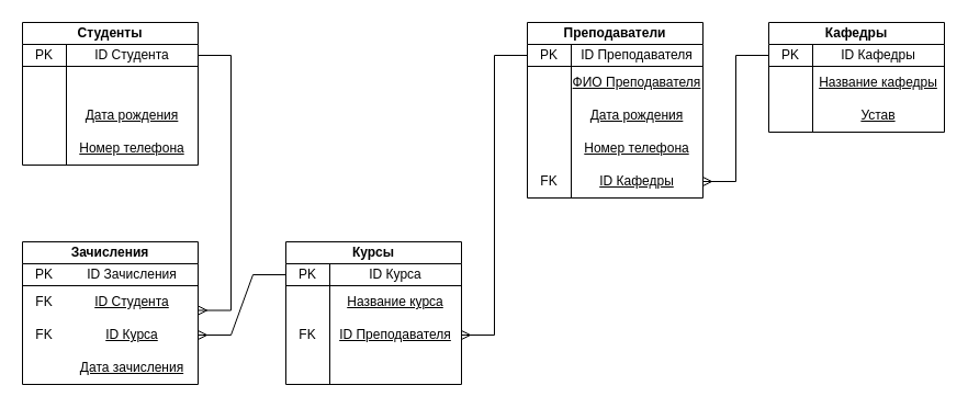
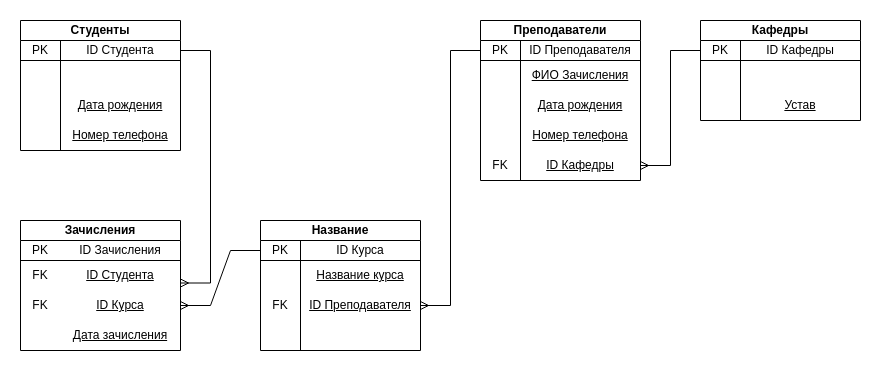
  <mxCell id="0" />
  <mxCell id="1" parent="0" />
  <mxCell id="2" value="Студенты" style="swimlane;whiteSpace=wrap;html=1;fillColor=#FFFFFF;startSize=20;" vertex="1" parent="1"><mxGeometry x="20" y="20" width="160" height="130" as="geometry" /></mxCell>
  <mxCell id="3" value="PK" style="text;html=1;align=center;verticalAlign=middle;whiteSpace=wrap;rounded=0;" vertex="1" parent="2"><mxGeometry y="20" width="40" height="20" as="geometry" /></mxCell>
  <mxCell id="4" value="ID Студента" style="text;html=1;align=center;verticalAlign=middle;whiteSpace=wrap;rounded=0;" vertex="1" parent="2"><mxGeometry x="40" y="20" width="120" height="20" as="geometry" /></mxCell>
  <mxCell id="5" value="Дата рождения" style="text;html=1;align=center;verticalAlign=middle;whiteSpace=wrap;rounded=0;fontStyle=4" vertex="1" parent="2"><mxGeometry x="40" y="70" width="120" height="30" as="geometry" /></mxCell>
  <mxCell id="6" value="" style="endArrow=none;html=1;rounded=0;entryX=0;entryY=0;entryDx=0;entryDy=0;exitX=0.25;exitY=1;exitDx=0;exitDy=0;" edge="1" parent="2" source="2" target="4"><mxGeometry width="50" height="50" relative="1" as="geometry"><mxPoint x="160" y="120" as="sourcePoint" /><mxPoint x="210" y="70" as="targetPoint" /></mxGeometry></mxCell>
  <mxCell id="7" value="Номер телефона" style="text;html=1;align=center;verticalAlign=middle;whiteSpace=wrap;rounded=0;fontStyle=4" vertex="1" parent="2"><mxGeometry x="40" y="100" width="120" height="30" as="geometry" /></mxCell>
  <mxCell id="8" value="" style="endArrow=none;html=1;rounded=0;entryX=0;entryY=1;entryDx=0;entryDy=0;exitX=1;exitY=1;exitDx=0;exitDy=0;" edge="1" parent="2" source="4" target="3"><mxGeometry width="50" height="50" relative="1" as="geometry"><mxPoint x="200" y="40" as="sourcePoint" /><mxPoint x="250" y="70" as="targetPoint" /></mxGeometry></mxCell>
  <mxCell id="9" value="Преподаватели" style="swimlane;whiteSpace=wrap;html=1;fillColor=#FFFFFF;startSize=20;" vertex="1" parent="1"><mxGeometry x="480" y="20" width="160" height="160" as="geometry" /></mxCell>
  <mxCell id="10" value="PK" style="text;html=1;align=center;verticalAlign=middle;whiteSpace=wrap;rounded=0;" vertex="1" parent="9"><mxGeometry y="20" width="40" height="20" as="geometry" /></mxCell>
  <mxCell id="11" value="ID Преподавателя" style="text;html=1;align=center;verticalAlign=middle;whiteSpace=wrap;rounded=0;" vertex="1" parent="9"><mxGeometry x="40" y="20" width="120" height="20" as="geometry" /></mxCell>
- <mxCell id="12" value="ФИО Преподавателя" style="text;html=1;align=center;verticalAlign=middle;whiteSpace=wrap;rounded=0;fontStyle=4;fontSize=12;" vertex="1" parent="9"><mxGeometry x="40" y="40" width="120" height="30" as="geometry" /></mxCell>
+ <mxCell id="12" value="ФИО Зачисления" style="text;html=1;align=center;verticalAlign=middle;whiteSpace=wrap;rounded=0;fontStyle=4;fontSize=12;" vertex="1" parent="9"><mxGeometry x="40" y="40" width="120" height="30" as="geometry" /></mxCell>
  <mxCell id="13" value="Дата рождения" style="text;html=1;align=center;verticalAlign=middle;whiteSpace=wrap;rounded=0;fontStyle=4" vertex="1" parent="9"><mxGeometry x="40" y="70" width="120" height="30" as="geometry" /></mxCell>
  <mxCell id="14" value="" style="endArrow=none;html=1;rounded=0;entryX=0;entryY=0;entryDx=0;entryDy=0;exitX=0.25;exitY=1;exitDx=0;exitDy=0;" edge="1" parent="9" source="9" target="11"><mxGeometry width="50" height="50" relative="1" as="geometry"><mxPoint x="160" y="120" as="sourcePoint" /><mxPoint x="210" y="70" as="targetPoint" /></mxGeometry></mxCell>
  <mxCell id="15" value="Номер телефона" style="text;html=1;align=center;verticalAlign=middle;whiteSpace=wrap;rounded=0;fontStyle=4" vertex="1" parent="9"><mxGeometry x="40" y="100" width="120" height="30" as="geometry" /></mxCell>
  <mxCell id="16" value="" style="endArrow=none;html=1;rounded=0;entryX=0;entryY=1;entryDx=0;entryDy=0;exitX=1;exitY=1;exitDx=0;exitDy=0;" edge="1" parent="9" source="11" target="10"><mxGeometry width="50" height="50" relative="1" as="geometry"><mxPoint x="200" y="40" as="sourcePoint" /><mxPoint x="250" y="70" as="targetPoint" /></mxGeometry></mxCell>
  <mxCell id="17" value="ID Кафедры" style="text;html=1;align=center;verticalAlign=middle;whiteSpace=wrap;rounded=0;fontStyle=4" vertex="1" parent="9"><mxGeometry x="40" y="130" width="120" height="30" as="geometry" /></mxCell>
  <mxCell id="18" value="FK" style="text;html=1;align=center;verticalAlign=middle;whiteSpace=wrap;rounded=0;" vertex="1" parent="9"><mxGeometry y="135" width="40" height="20" as="geometry" /></mxCell>
- <mxCell id="19" value="Курсы" style="swimlane;whiteSpace=wrap;html=1;fillColor=#FFFFFF;startSize=20;" vertex="1" parent="1"><mxGeometry x="260" y="220" width="160" height="130" as="geometry" /></mxCell>
+ <mxCell id="19" value="Название" style="swimlane;whiteSpace=wrap;html=1;fillColor=#FFFFFF;startSize=20;" vertex="1" parent="1"><mxGeometry x="260" y="220" width="160" height="130" as="geometry" /></mxCell>
  <mxCell id="20" value="PK" style="text;html=1;align=center;verticalAlign=middle;whiteSpace=wrap;rounded=0;" vertex="1" parent="19"><mxGeometry y="20" width="40" height="20" as="geometry" /></mxCell>
  <mxCell id="21" value="ID Курса" style="text;html=1;align=center;verticalAlign=middle;whiteSpace=wrap;rounded=0;" vertex="1" parent="19"><mxGeometry x="40" y="20" width="120" height="20" as="geometry" /></mxCell>
  <mxCell id="22" value="Название курса" style="text;html=1;align=center;verticalAlign=middle;whiteSpace=wrap;rounded=0;fontStyle=4;fontSize=12;" vertex="1" parent="19"><mxGeometry x="40" y="40" width="120" height="30" as="geometry" /></mxCell>
  <mxCell id="23" value="ID Преподавателя" style="text;html=1;align=center;verticalAlign=middle;whiteSpace=wrap;rounded=0;fontStyle=4" vertex="1" parent="19"><mxGeometry x="40" y="70" width="120" height="30" as="geometry" /></mxCell>
  <mxCell id="24" value="" style="endArrow=none;html=1;rounded=0;entryX=0;entryY=0;entryDx=0;entryDy=0;exitX=0.25;exitY=1;exitDx=0;exitDy=0;" edge="1" parent="19" source="19" target="21"><mxGeometry width="50" height="50" relative="1" as="geometry"><mxPoint x="160" y="120" as="sourcePoint" /><mxPoint x="210" y="70" as="targetPoint" /></mxGeometry></mxCell>
  <mxCell id="25" value="" style="endArrow=none;html=1;rounded=0;entryX=0;entryY=1;entryDx=0;entryDy=0;exitX=1;exitY=1;exitDx=0;exitDy=0;" edge="1" parent="19" source="21" target="20"><mxGeometry width="50" height="50" relative="1" as="geometry"><mxPoint x="200" y="40" as="sourcePoint" /><mxPoint x="250" y="70" as="targetPoint" /></mxGeometry></mxCell>
  <mxCell id="26" value="FK" style="text;html=1;align=center;verticalAlign=middle;whiteSpace=wrap;rounded=0;" vertex="1" parent="19"><mxGeometry y="75" width="40" height="20" as="geometry" /></mxCell>
  <mxCell id="27" value="Кафедры" style="swimlane;whiteSpace=wrap;html=1;fillColor=#FFFFFF;startSize=20;" vertex="1" parent="1"><mxGeometry x="700" y="20" width="160" height="100" as="geometry" /></mxCell>
  <mxCell id="28" value="PK" style="text;html=1;align=center;verticalAlign=middle;whiteSpace=wrap;rounded=0;" vertex="1" parent="27"><mxGeometry y="20" width="40" height="20" as="geometry" /></mxCell>
  <mxCell id="29" value="ID Кафедры" style="text;html=1;align=center;verticalAlign=middle;whiteSpace=wrap;rounded=0;" vertex="1" parent="27"><mxGeometry x="40" y="20" width="120" height="20" as="geometry" /></mxCell>
- <mxCell id="30" value="Название кафедры" style="text;html=1;align=center;verticalAlign=middle;whiteSpace=wrap;rounded=0;fontStyle=4;fontSize=12;" vertex="1" parent="27"><mxGeometry x="40" y="40" width="120" height="30" as="geometry" /></mxCell>
  <mxCell id="31" value="" style="endArrow=none;html=1;rounded=0;entryX=0;entryY=0;entryDx=0;entryDy=0;exitX=0.25;exitY=1;exitDx=0;exitDy=0;" edge="1" parent="27" source="27" target="29"><mxGeometry width="50" height="50" relative="1" as="geometry"><mxPoint x="160" y="120" as="sourcePoint" /><mxPoint x="210" y="70" as="targetPoint" /></mxGeometry></mxCell>
  <mxCell id="32" value="Устав" style="text;html=1;align=center;verticalAlign=middle;whiteSpace=wrap;rounded=0;fontStyle=4" vertex="1" parent="27"><mxGeometry x="40" y="70" width="120" height="30" as="geometry" /></mxCell>
  <mxCell id="33" value="" style="endArrow=none;html=1;rounded=0;entryX=0;entryY=1;entryDx=0;entryDy=0;exitX=1;exitY=1;exitDx=0;exitDy=0;" edge="1" parent="27" source="29" target="28"><mxGeometry width="50" height="50" relative="1" as="geometry"><mxPoint x="200" y="40" as="sourcePoint" /><mxPoint x="250" y="70" as="targetPoint" /></mxGeometry></mxCell>
  <mxCell id="34" value="Зачисления" style="swimlane;whiteSpace=wrap;html=1;fillColor=#FFFFFF;startSize=20;" vertex="1" parent="1"><mxGeometry x="20" y="220" width="160" height="130" as="geometry" /></mxCell>
  <mxCell id="35" value="PK" style="text;html=1;align=center;verticalAlign=middle;whiteSpace=wrap;rounded=0;" vertex="1" parent="34"><mxGeometry y="20" width="40" height="20" as="geometry" /></mxCell>
  <mxCell id="36" value="ID Зачисления" style="text;html=1;align=center;verticalAlign=middle;whiteSpace=wrap;rounded=0;" vertex="1" parent="34"><mxGeometry x="40" y="20" width="120" height="20" as="geometry" /></mxCell>
  <mxCell id="37" value="ID Студента" style="text;html=1;align=center;verticalAlign=middle;whiteSpace=wrap;rounded=0;fontStyle=4;fontSize=12;" vertex="1" parent="34"><mxGeometry x="40" y="40" width="120" height="30" as="geometry" /></mxCell>
  <mxCell id="38" value="ID Курса" style="text;html=1;align=center;verticalAlign=middle;whiteSpace=wrap;rounded=0;fontStyle=4" vertex="1" parent="34"><mxGeometry x="40" y="70" width="120" height="30" as="geometry" /></mxCell>
  <mxCell id="39" value="Дата зачисления" style="text;html=1;align=center;verticalAlign=middle;whiteSpace=wrap;rounded=0;fontStyle=4" vertex="1" parent="34"><mxGeometry x="40" y="100" width="120" height="30" as="geometry" /></mxCell>
  <mxCell id="40" value="" style="endArrow=none;html=1;rounded=0;entryX=0;entryY=1;entryDx=0;entryDy=0;exitX=1;exitY=1;exitDx=0;exitDy=0;" edge="1" parent="34" source="36" target="35"><mxGeometry width="50" height="50" relative="1" as="geometry"><mxPoint x="200" y="40" as="sourcePoint" /><mxPoint x="250" y="70" as="targetPoint" /></mxGeometry></mxCell>
  <mxCell id="41" value="FK" style="text;html=1;align=center;verticalAlign=middle;whiteSpace=wrap;rounded=0;" vertex="1" parent="34"><mxGeometry y="45" width="40" height="20" as="geometry" /></mxCell>
  <mxCell id="42" value="FK" style="text;html=1;align=center;verticalAlign=middle;whiteSpace=wrap;rounded=0;" vertex="1" parent="34"><mxGeometry y="75" width="40" height="20" as="geometry" /></mxCell>
  <mxCell id="43" value="" style="edgeStyle=entityRelationEdgeStyle;fontSize=12;html=1;endArrow=ERmany;rounded=0;entryX=1;entryY=0.5;entryDx=0;entryDy=0;exitX=0;exitY=0.5;exitDx=0;exitDy=0;" edge="1" parent="1" source="28" target="17"><mxGeometry width="100" height="100" relative="1" as="geometry"><mxPoint x="660" y="280" as="sourcePoint" /><mxPoint x="690" y="220" as="targetPoint" /></mxGeometry></mxCell>
  <mxCell id="44" value="" style="edgeStyle=entityRelationEdgeStyle;fontSize=12;html=1;endArrow=ERmany;rounded=0;entryX=1;entryY=0.5;entryDx=0;entryDy=0;exitX=0;exitY=0.5;exitDx=0;exitDy=0;" edge="1" parent="1" source="10" target="23"><mxGeometry width="100" height="100" relative="1" as="geometry"><mxPoint x="630" y="210" as="sourcePoint" /><mxPoint x="570" y="305" as="targetPoint" /></mxGeometry></mxCell>
  <mxCell id="45" value="" style="edgeStyle=entityRelationEdgeStyle;fontSize=12;html=1;endArrow=ERmany;rounded=0;entryX=1;entryY=0.75;entryDx=0;entryDy=0;exitX=1;exitY=0.5;exitDx=0;exitDy=0;" edge="1" parent="1" source="4" target="37"><mxGeometry width="100" height="100" relative="1" as="geometry"><mxPoint x="290" y="50" as="sourcePoint" /><mxPoint x="230" y="305" as="targetPoint" /></mxGeometry></mxCell>
  <mxCell id="46" value="" style="edgeStyle=entityRelationEdgeStyle;fontSize=12;html=1;endArrow=ERmany;rounded=0;entryX=1;entryY=0.5;entryDx=0;entryDy=0;exitX=0;exitY=0.5;exitDx=0;exitDy=0;" edge="1" parent="1" source="20" target="38"><mxGeometry width="100" height="100" relative="1" as="geometry"><mxPoint x="340" y="50" as="sourcePoint" /><mxPoint x="280" y="305" as="targetPoint" /><Array as="points"><mxPoint x="260" y="300" /></Array></mxGeometry></mxCell>
